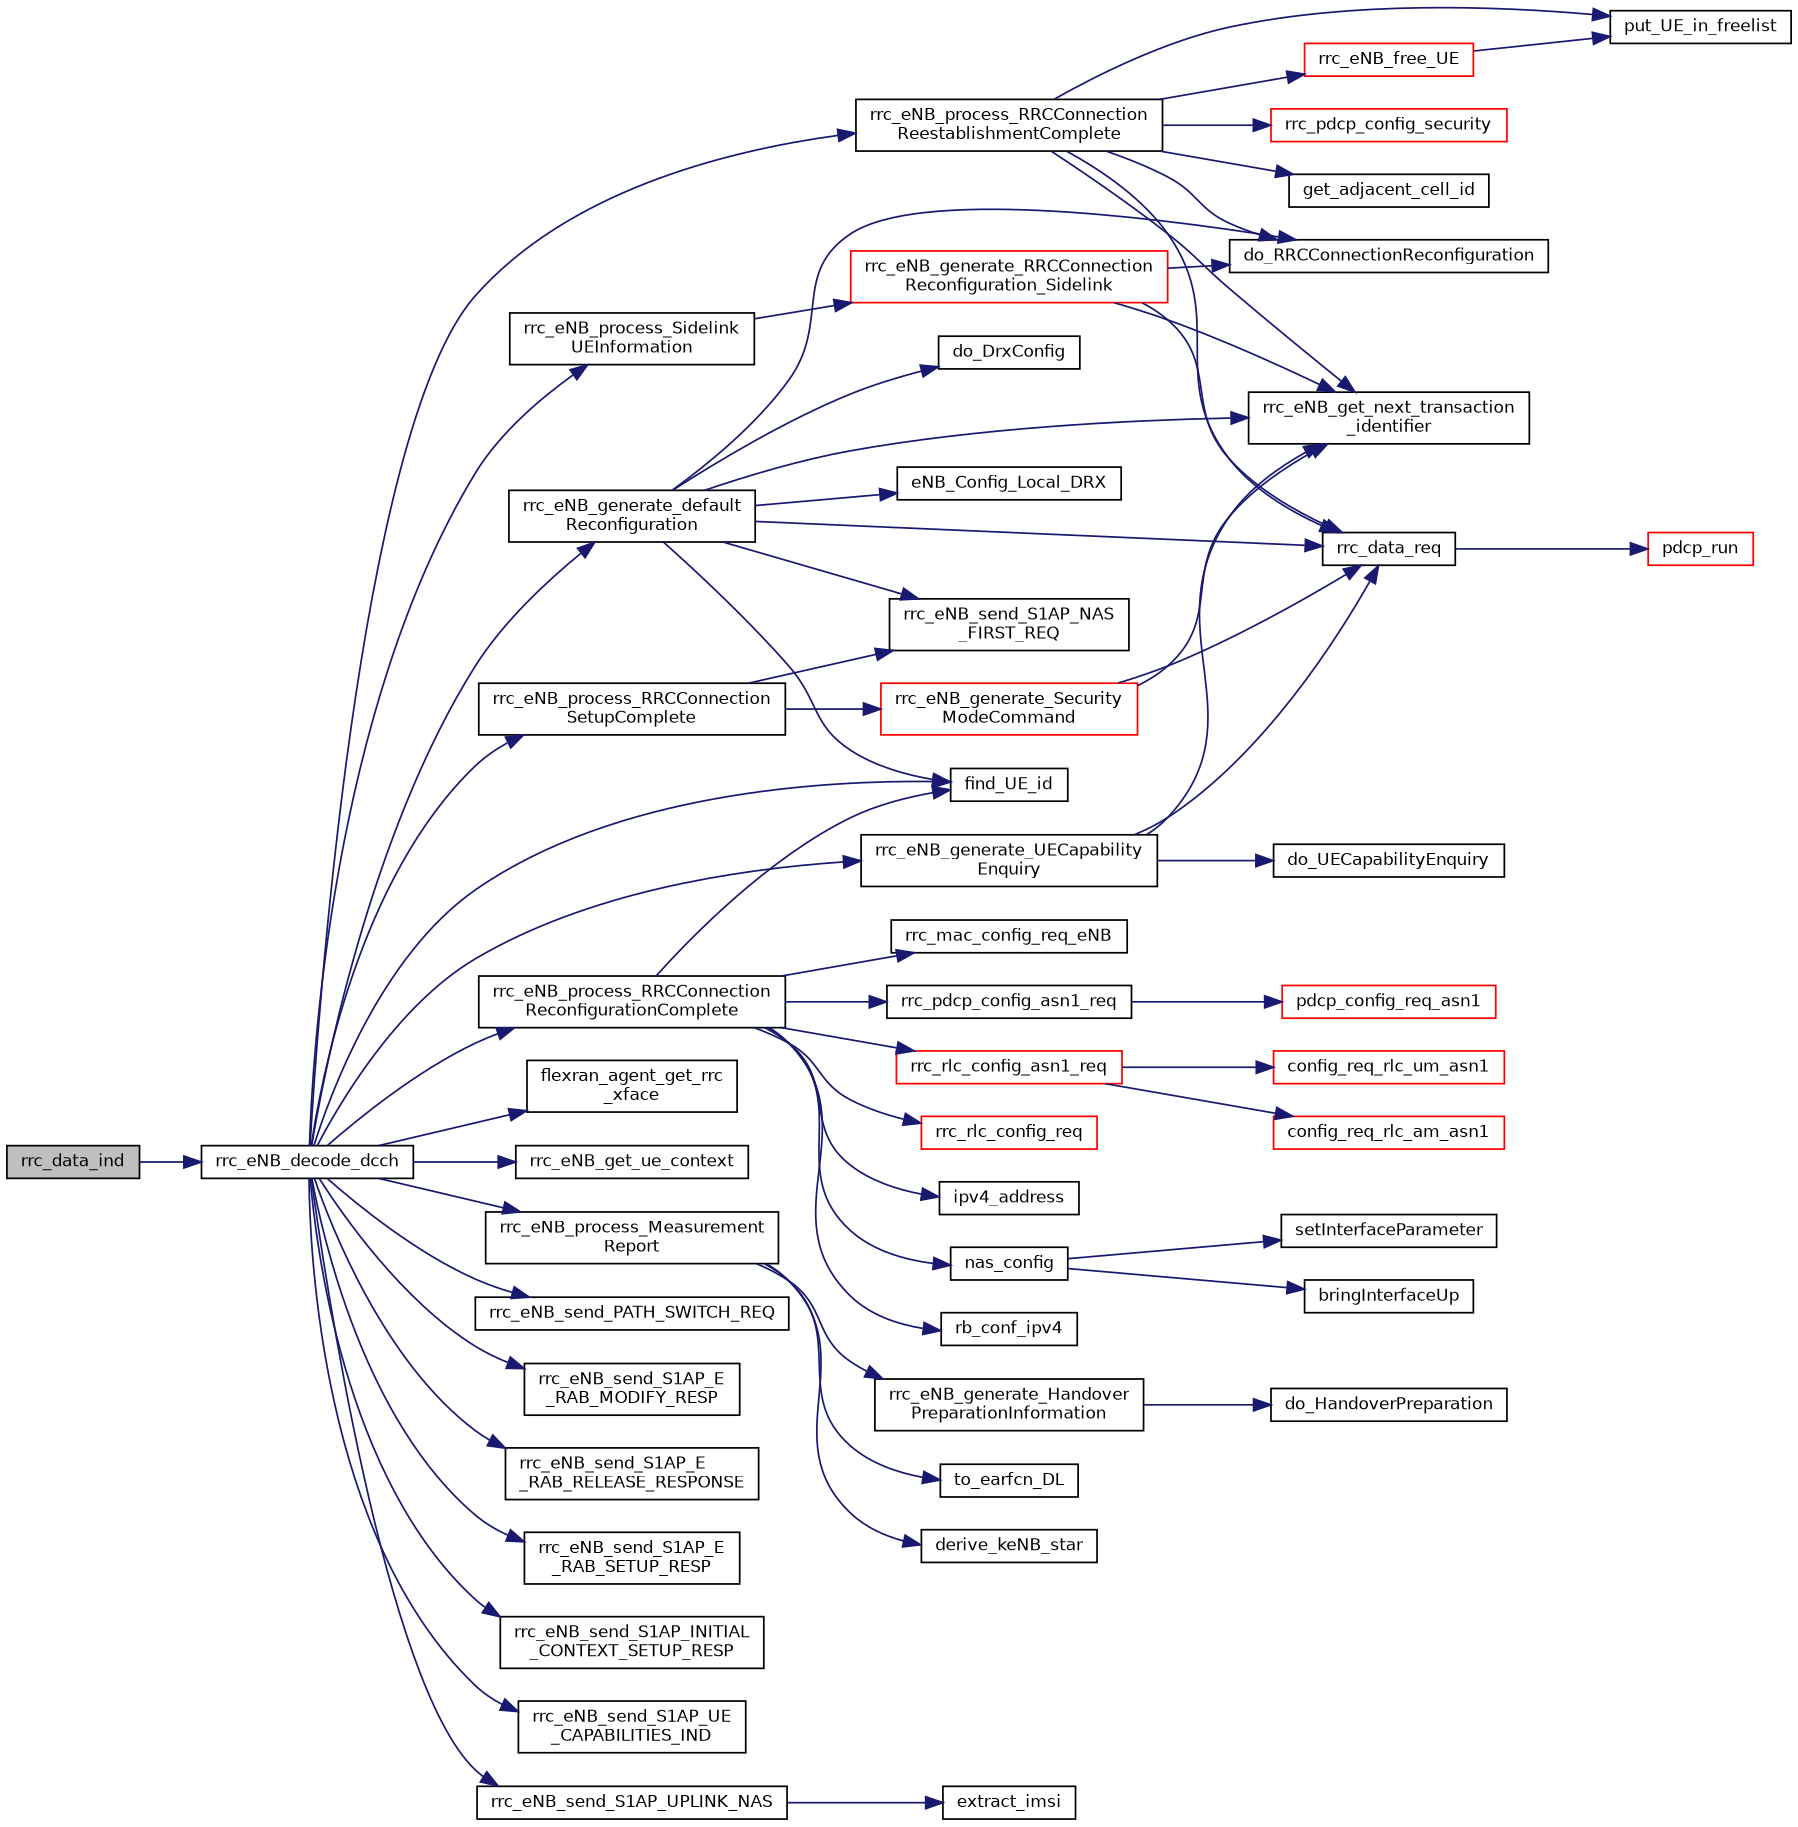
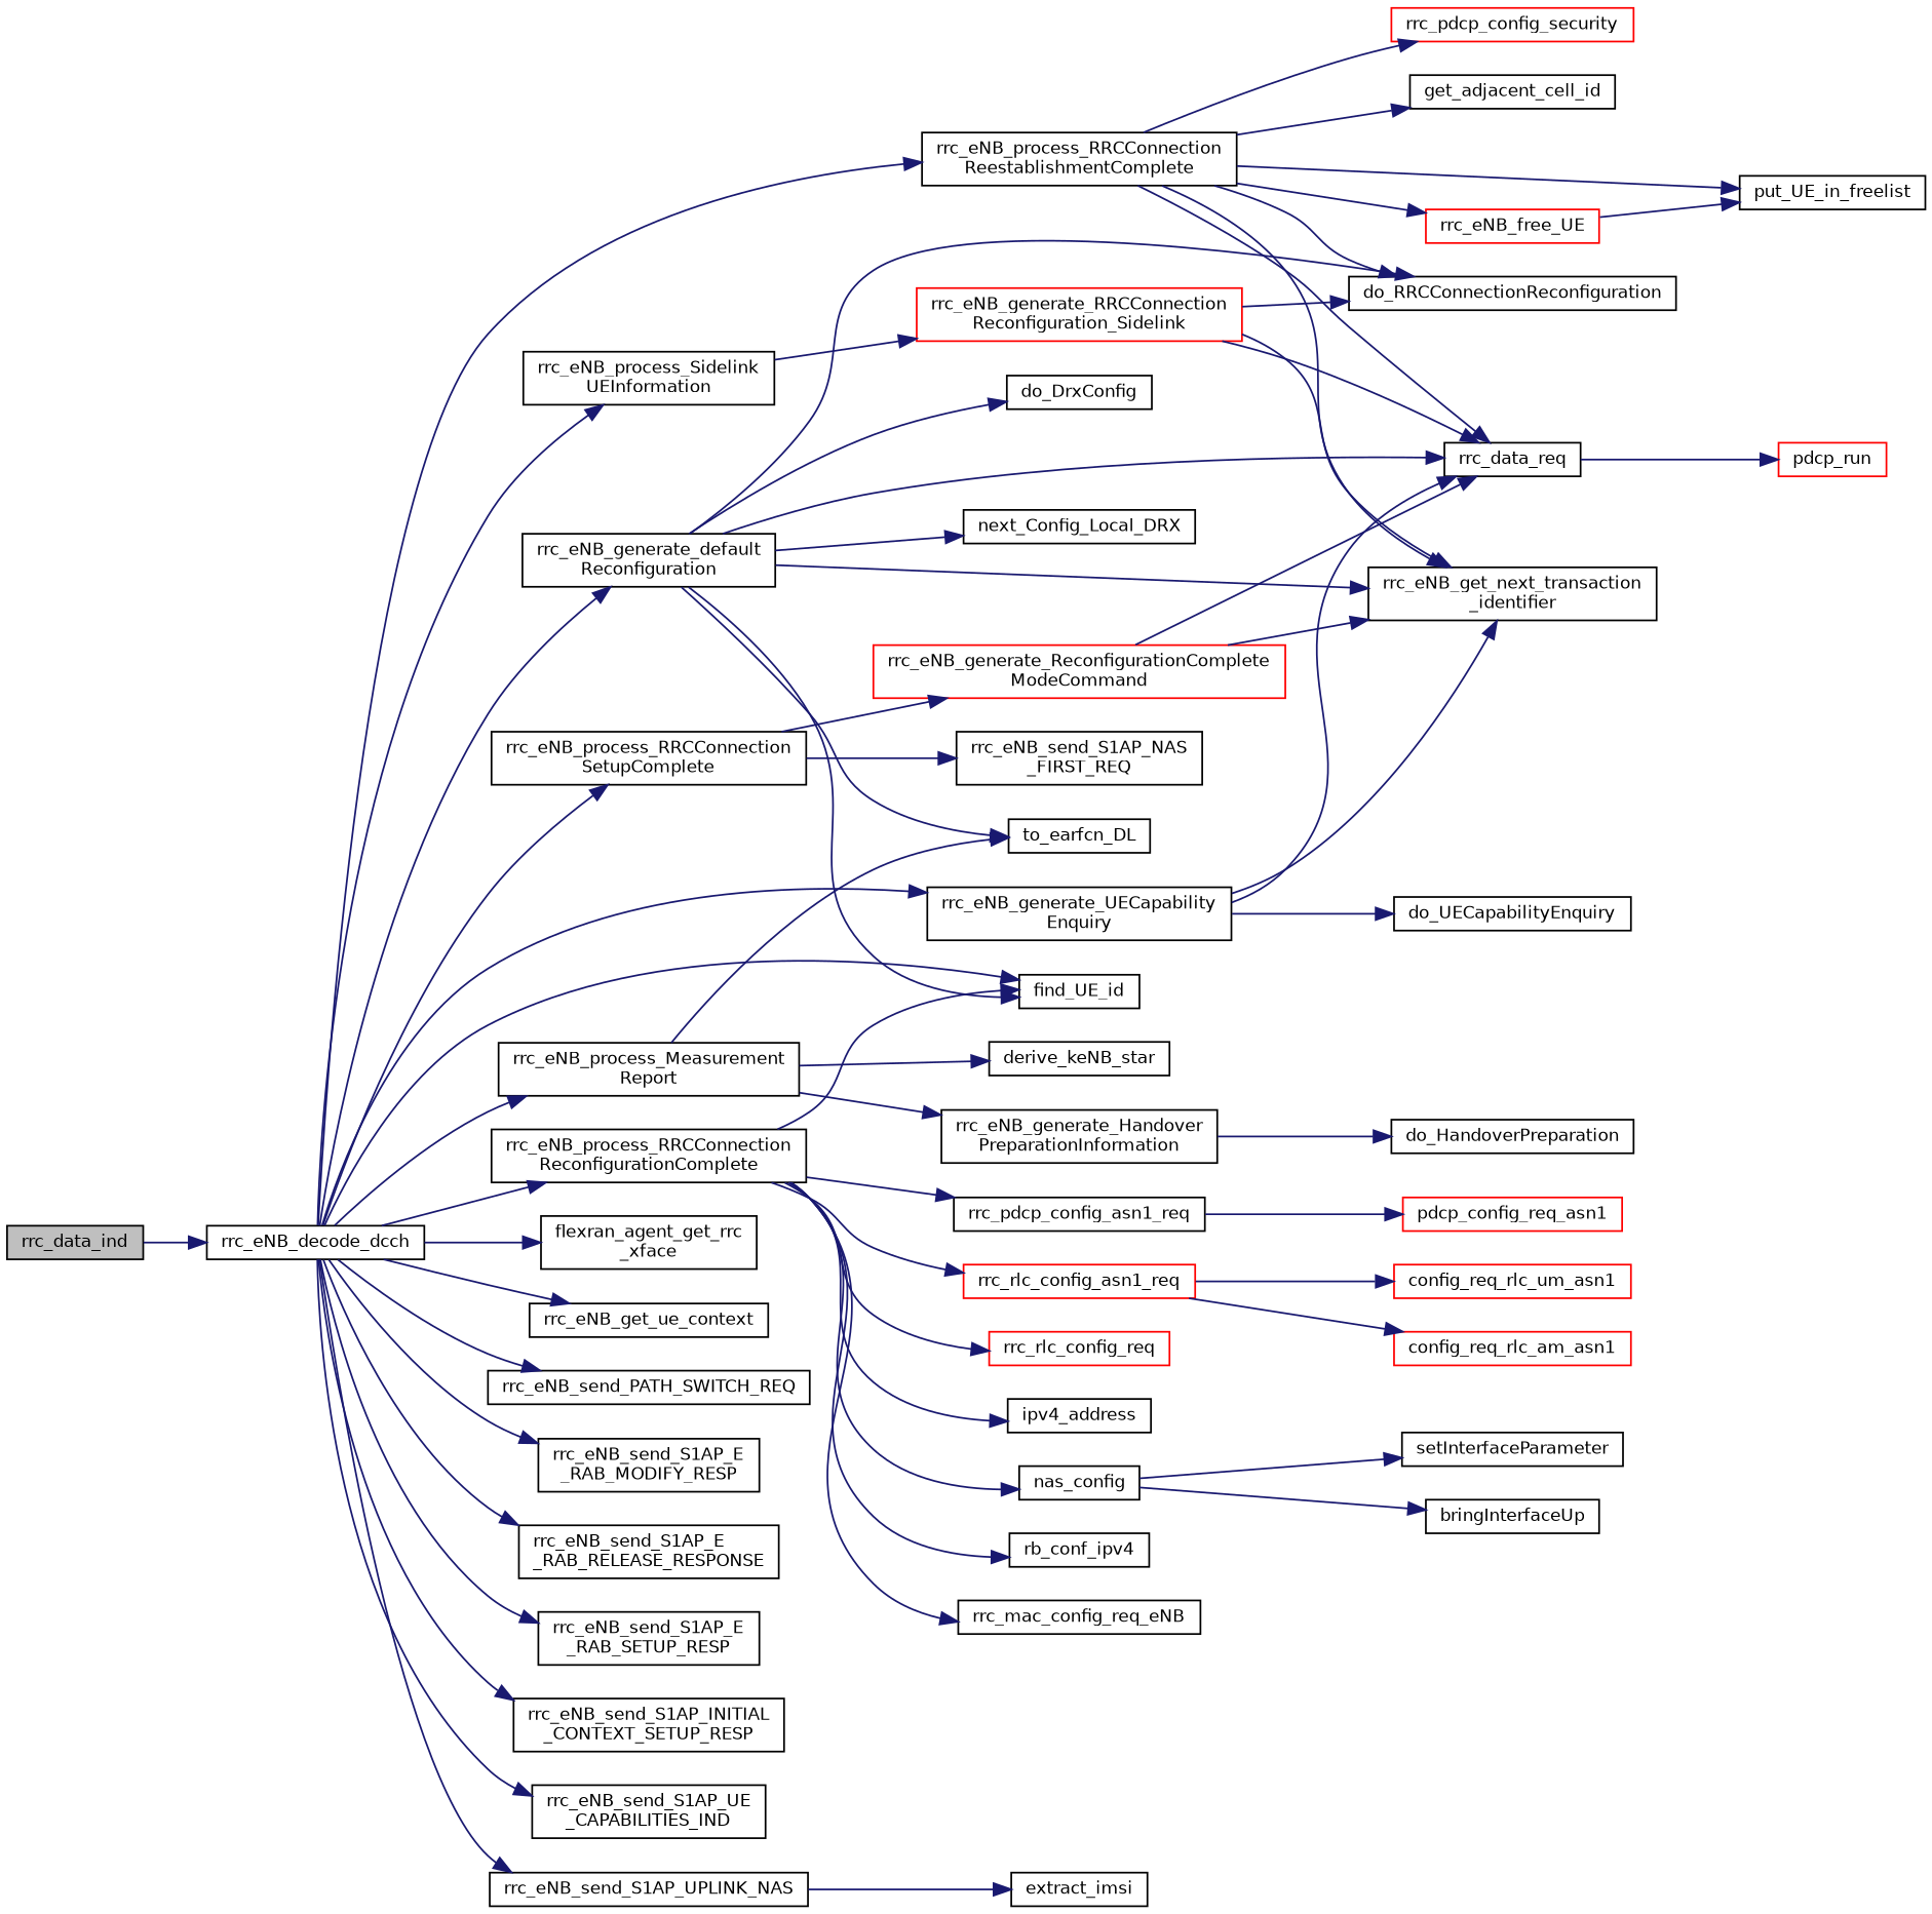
  digraph {
    rankdir=LR
    node [color=black fillcolor=white fontname=Helvetica fontsize=10 shape=record style=filled]
    edge [color=midnightblue fontname=Helvetica fontsize=10 labelfontname=Helvetica labelfontsize=10 style=solid]
    n1 [fillcolor=grey75 fontcolor=black height=0.2 label=rrc_data_ind width=0.4]
    n2 [height=0.2 label=rrc_eNB_decode_dcch width=0.4]
    n3 [height=0.2 label=find_UE_id width=0.4]
    n4 [height=0.2 label="flexran_agent_get_rrc\l_xface" width=0.4]
    n5 [height=0.2 label="rrc_eNB_generate_default\lReconfiguration" width=0.4]
    n6 [height=0.2 label="rrc_eNB_generate_UECapability\lEnquiry" width=0.4]
    n7 [height=0.2 label=rrc_eNB_get_ue_context width=0.4]
    n8 [height=0.2 label="rrc_eNB_process_Measurement\lReport" width=0.4]
    n9 [height=0.2 label="rrc_eNB_process_RRCConnection\lReconfigurationComplete" width=0.4]
    n10 [height=0.2 label="rrc_eNB_process_RRCConnection\lReestablishmentComplete" width=0.4]
    n11 [height=0.2 label="rrc_eNB_process_RRCConnection\lSetupComplete" width=0.4]
    n12 [height=0.2 label="rrc_eNB_process_Sidelink\lUEInformation" width=0.4]
    n13 [height=0.2 label=rrc_eNB_send_PATH_SWITCH_REQ width=0.4]
    n14 [height=0.2 label="rrc_eNB_send_S1AP_E\l_RAB_MODIFY_RESP" width=0.4]
    n15 [height=0.2 label="rrc_eNB_send_S1AP_E\l_RAB_RELEASE_RESPONSE" width=0.4]
    n16 [height=0.2 label="rrc_eNB_send_S1AP_E\l_RAB_SETUP_RESP" width=0.4]
    n17 [height=0.2 label="rrc_eNB_send_S1AP_INITIAL\l_CONTEXT_SETUP_RESP" width=0.4]
    n18 [height=0.2 label="rrc_eNB_send_S1AP_UE\l_CAPABILITIES_IND" width=0.4]
    n19 [height=0.2 label=rrc_eNB_send_S1AP_UPLINK_NAS width=0.4]
    n20 [height=0.2 label=do_DrxConfig width=0.4]
    n21 [height=0.2 label=do_RRCConnectionReconfiguration width=0.4]
-   n22 [height=0.2 label=eNB_Config_Local_DRX width=0.4]
+   n22 [height=0.2 label=next_Config_Local_DRX width=0.4]
    n23 [height=0.2 label=rrc_data_req width=0.4]
    n24 [height=0.2 label="rrc_eNB_get_next_transaction\l_identifier" width=0.4]
    n25 [height=0.2 label=to_earfcn_DL width=0.4]
    n26 [height=0.2 label=do_UECapabilityEnquiry width=0.4]
    n27 [height=0.2 label=derive_keNB_star width=0.4]
    n28 [height=0.2 label="rrc_eNB_generate_Handover\lPreparationInformation" width=0.4]
    n29 [height=0.2 label=ipv4_address width=0.4]
    n30 [height=0.2 label=nas_config width=0.4]
    n31 [height=0.2 label=rb_conf_ipv4 width=0.4]
    n32 [height=0.2 label=rrc_mac_config_req_eNB width=0.4]
    n33 [height=0.2 label=rrc_pdcp_config_asn1_req width=0.4]
    n34 [color=red height=0.2 label=rrc_rlc_config_asn1_req width=0.4]
    n35 [color=red height=0.2 label=rrc_rlc_config_req width=0.4]
    n36 [height=0.2 label=get_adjacent_cell_id width=0.4]
    n37 [height=0.2 label=put_UE_in_freelist width=0.4]
    n38 [color=red height=0.2 label=rrc_eNB_free_UE width=0.4]
    n39 [color=red height=0.2 label=rrc_pdcp_config_security width=0.4]
-   n40 [color=red height=0.2 label="rrc_eNB_generate_Security\lModeCommand" width=0.4]
+   n40 [color=red height=0.2 label="rrc_eNB_generate_ReconfigurationComplete\lModeCommand" width=0.4]
    n41 [height=0.2 label="rrc_eNB_send_S1AP_NAS\l_FIRST_REQ" width=0.4]
    n42 [color=red height=0.2 label="rrc_eNB_generate_RRCConnection\lReconfiguration_Sidelink" width=0.4]
    n43 [height=0.2 label=extract_imsi width=0.4]
    n44 [color=red height=0.2 label=pdcp_run width=0.4]
    n45 [height=0.2 label=do_HandoverPreparation width=0.4]
    n46 [height=0.2 label=bringInterfaceUp width=0.4]
    n47 [height=0.2 label=setInterfaceParameter width=0.4]
    n48 [color=red height=0.2 label=pdcp_config_req_asn1 width=0.4]
    n49 [color=red height=0.2 label=config_req_rlc_am_asn1 width=0.4]
    n50 [color=red height=0.2 label=config_req_rlc_um_asn1 width=0.4]
    n1 -> n2
    n2 -> n3
    n2 -> n4
    n2 -> n5
    n2 -> n6
    n2 -> n7
    n2 -> n8
    n2 -> n9
    n2 -> n10
    n2 -> n11
    n2 -> n12
    n2 -> n13
    n2 -> n14
    n2 -> n15
    n2 -> n16
    n2 -> n17
    n2 -> n18
    n2 -> n19
    n5 -> n3
    n5 -> n20
    n5 -> n21
    n5 -> n22
    n5 -> n23
    n5 -> n24
-   n5 -> n41
+   n5 -> n25
    n6 -> n23
    n6 -> n24
    n6 -> n26
    n8 -> n25
    n8 -> n27
    n8 -> n28
    n9 -> n3
    n9 -> n29
    n9 -> n30
    n9 -> n31
    n9 -> n32
    n9 -> n33
    n9 -> n34
    n9 -> n35
    n10 -> n21
    n10 -> n23
    n10 -> n24
    n10 -> n36
    n10 -> n37
    n10 -> n38
    n10 -> n39
    n11 -> n40
    n11 -> n41
    n12 -> n42
    n19 -> n43
    n23 -> n44
    n28 -> n45
    n30 -> n46
    n30 -> n47
    n33 -> n48
    n34 -> n49
    n34 -> n50
    n38 -> n37
    n40 -> n23
    n40 -> n24
    n42 -> n21
    n42 -> n23
    n42 -> n24
  }
